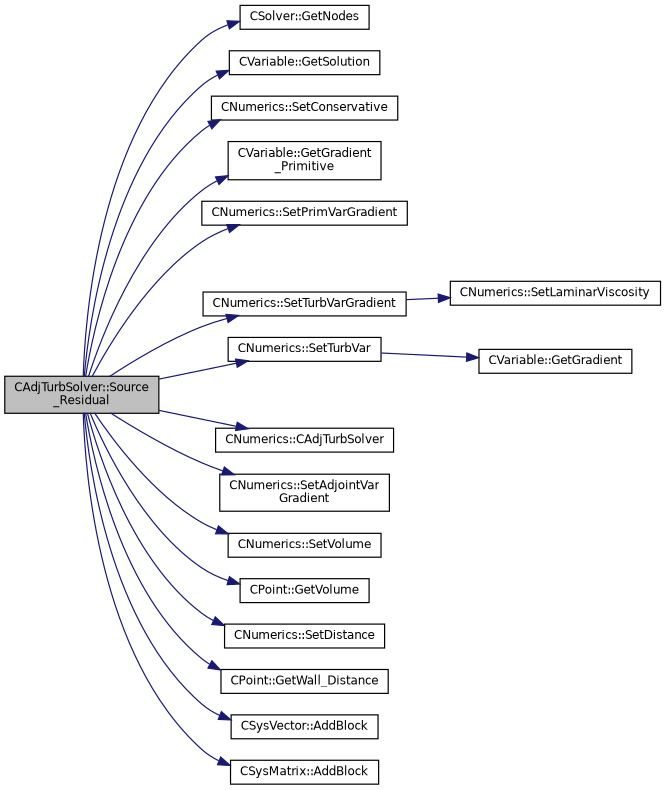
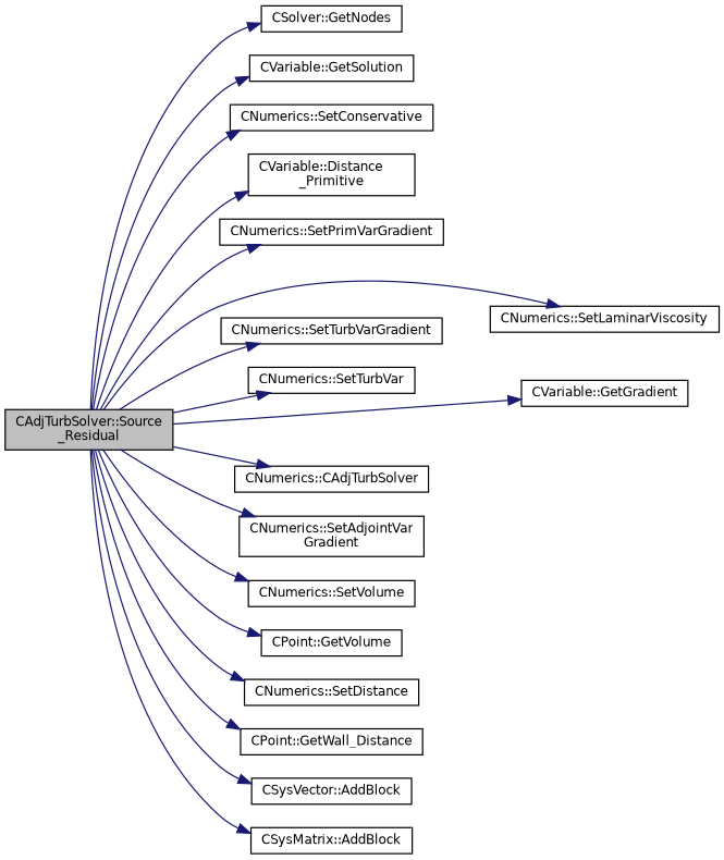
  digraph {
    rankdir=LR
    node [color=black fillcolor=white fontname=Helvetica fontsize=10 shape=record style=filled]
    edge [color=midnightblue fontname=Helvetica fontsize=10 labelfontname=Helvetica labelfontsize=10 style=solid]
    n1 [fillcolor=grey75 fontcolor=black height=0.2 label="CAdjTurbSolver::Source\l_Residual" width=0.4]
    n2 [height=0.2 label="CSolver::GetNodes" width=0.4]
    n3 [height=0.2 label="CVariable::GetSolution" width=0.4]
    n4 [height=0.2 label="CNumerics::SetConservative" width=0.4]
-   n5 [height=0.2 label="CVariable::GetGradient\l_Primitive" width=0.4]
+   n5 [height=0.2 label="CVariable::Distance\l_Primitive" width=0.4]
    n6 [height=0.2 label="CNumerics::SetPrimVarGradient" width=0.4]
    n7 [height=0.2 label="CNumerics::SetLaminarViscosity" width=0.4]
    n8 [height=0.2 label="CNumerics::SetTurbVar" width=0.4]
    n9 [height=0.2 label="CVariable::GetGradient" width=0.4]
    n10 [height=0.2 label="CNumerics::SetTurbVarGradient" width=0.4]
    n11 [height=0.2 label="CNumerics::CAdjTurbSolver" width=0.4]
    n12 [height=0.2 label="CNumerics::SetAdjointVar\lGradient" width=0.4]
    n13 [height=0.2 label="CNumerics::SetVolume" width=0.4]
    n14 [height=0.2 label="CPoint::GetVolume" width=0.4]
    n15 [height=0.2 label="CNumerics::SetDistance" width=0.4]
    n16 [height=0.2 label="CPoint::GetWall_Distance" width=0.4]
    n17 [height=0.2 label="CSysVector::AddBlock" width=0.4]
    n18 [height=0.2 label="CSysMatrix::AddBlock" width=0.4]
    n1 -> n2
    n1 -> n3
    n1 -> n4
    n1 -> n5
    n1 -> n6
-   n10 -> n7
+   n1 -> n7
    n1 -> n8
-   n8 -> n9
+   n1 -> n9
    n1 -> n10
    n1 -> n11
    n1 -> n12
    n1 -> n13
    n1 -> n14
    n1 -> n15
    n1 -> n16
    n1 -> n17
    n1 -> n18
  }
